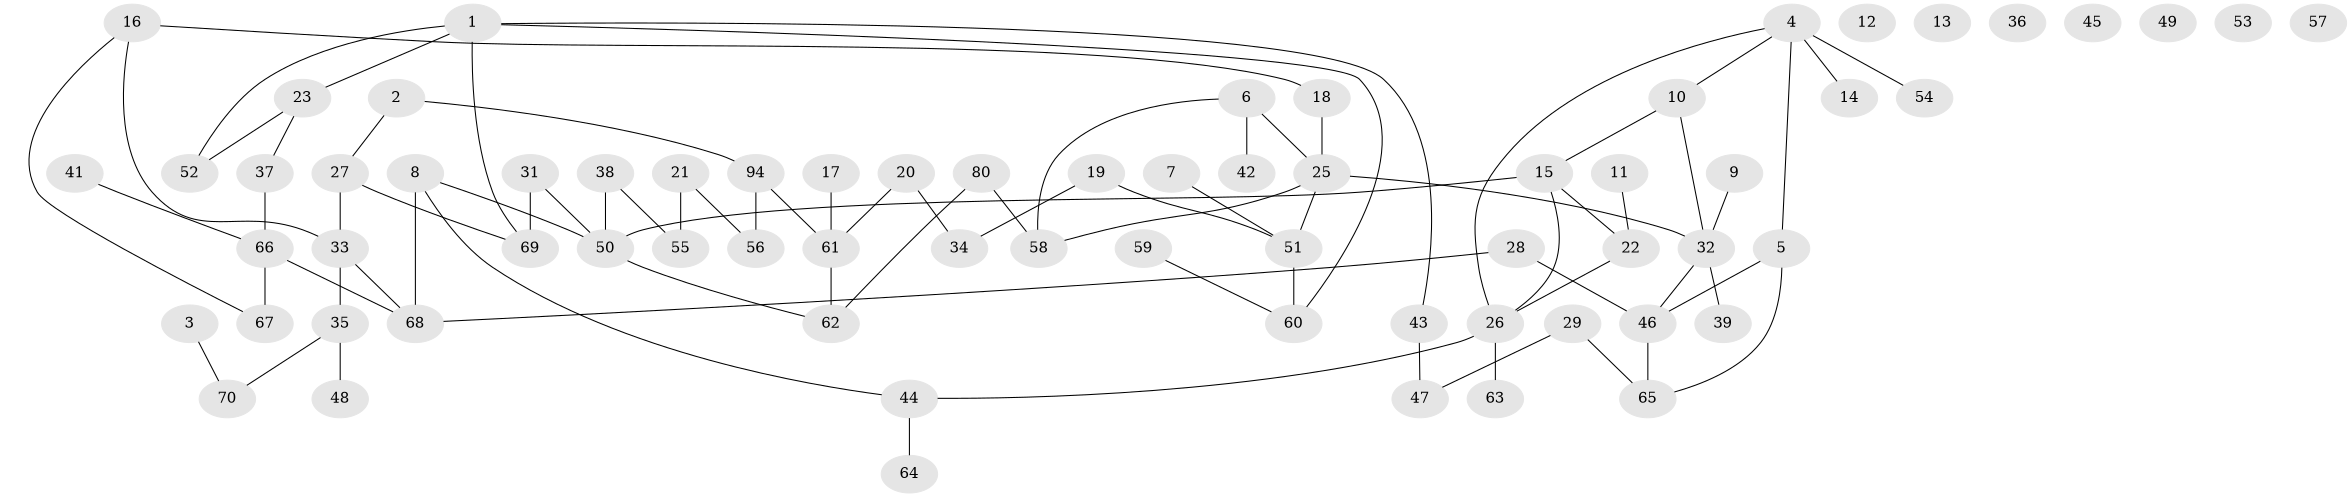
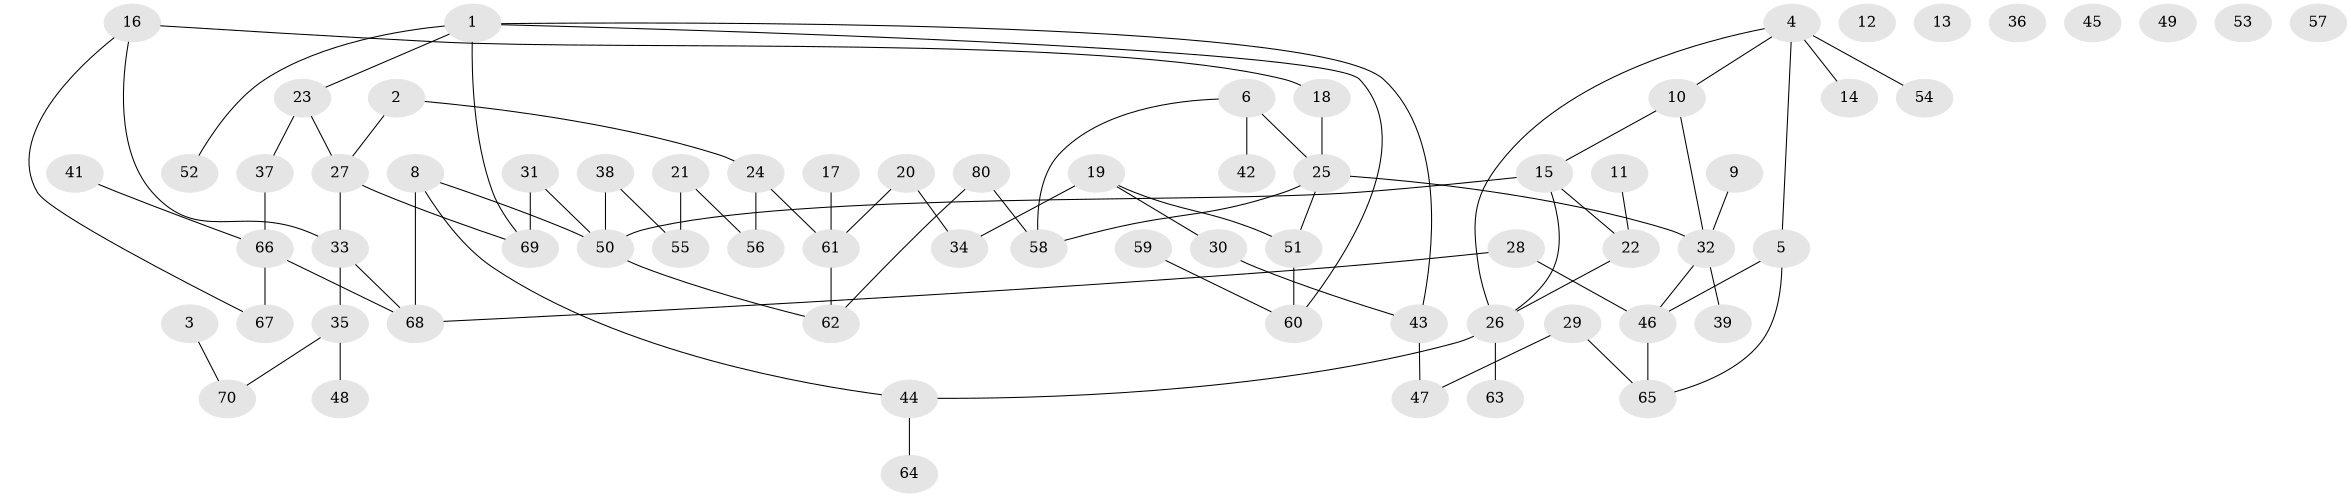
  graph {
    node [color=gray90 style=filled]
    1
    23
    43
    60
    69
    52
    37
    47
    2
-   24 [label=94]
+   24
    27
    61
    56
    33
    68
    35
    3
    70
    4
    5
    10
    14
    26
    54
    46
    65
    32
    15
    44
    63
    6
    25
    42
    58
    51
-   7
    8
    50
    64
    62
    9
    39
    22
    11
    12
    13
    16
    18
    67
    17
    19
+   30
    34
    20
    21
    55
    66
    28
    29
    31
    48
    36
    38
    n64 [label=80]
    41
    45
    49
    53
    57
    59
    1 -- 23
    1 -- 43
    1 -- 60
    1 -- 69
    1 -- 52
-   23 -- 52
+   23 -- 27
    23 -- 37
    43 -- 47
    37 -- 66
    2 -- 24
    2 -- 27
    24 -- 61
    24 -- 56
    27 -- 69
    27 -- 33
    61 -- 62
    33 -- 68
    33 -- 35
    35 -- 70
    35 -- 48
    3 -- 70
    4 -- 5
    4 -- 10
    4 -- 14
    4 -- 26
    4 -- 54
    5 -- 46
    5 -- 65
    10 -- 32
    10 -- 15
    26 -- 44
    26 -- 63
    46 -- 65
    32 -- 46
    32 -- 39
    15 -- 26
    15 -- 50
    15 -- 22
    44 -- 64
    6 -- 25
    6 -- 42
    6 -- 58
    25 -- 32
    25 -- 58
    25 -- 51
    51 -- 60
-   7 -- 51
    8 -- 68
    8 -- 44
    8 -- 50
    50 -- 62
    9 -- 32
    22 -- 26
    11 -- 22
    16 -- 33
    16 -- 18
    16 -- 67
    18 -- 25
    17 -- 61
    19 -- 51
+   19 -- 30
    19 -- 34
+   30 -- 43
    20 -- 61
    20 -- 34
    21 -- 56
    21 -- 55
    66 -- 68
    66 -- 67
    28 -- 68
    28 -- 46
    29 -- 47
    29 -- 65
    31 -- 69
    31 -- 50
    38 -- 50
    38 -- 55
    n64 -- 58
    n64 -- 62
    41 -- 66
    59 -- 60
  }
